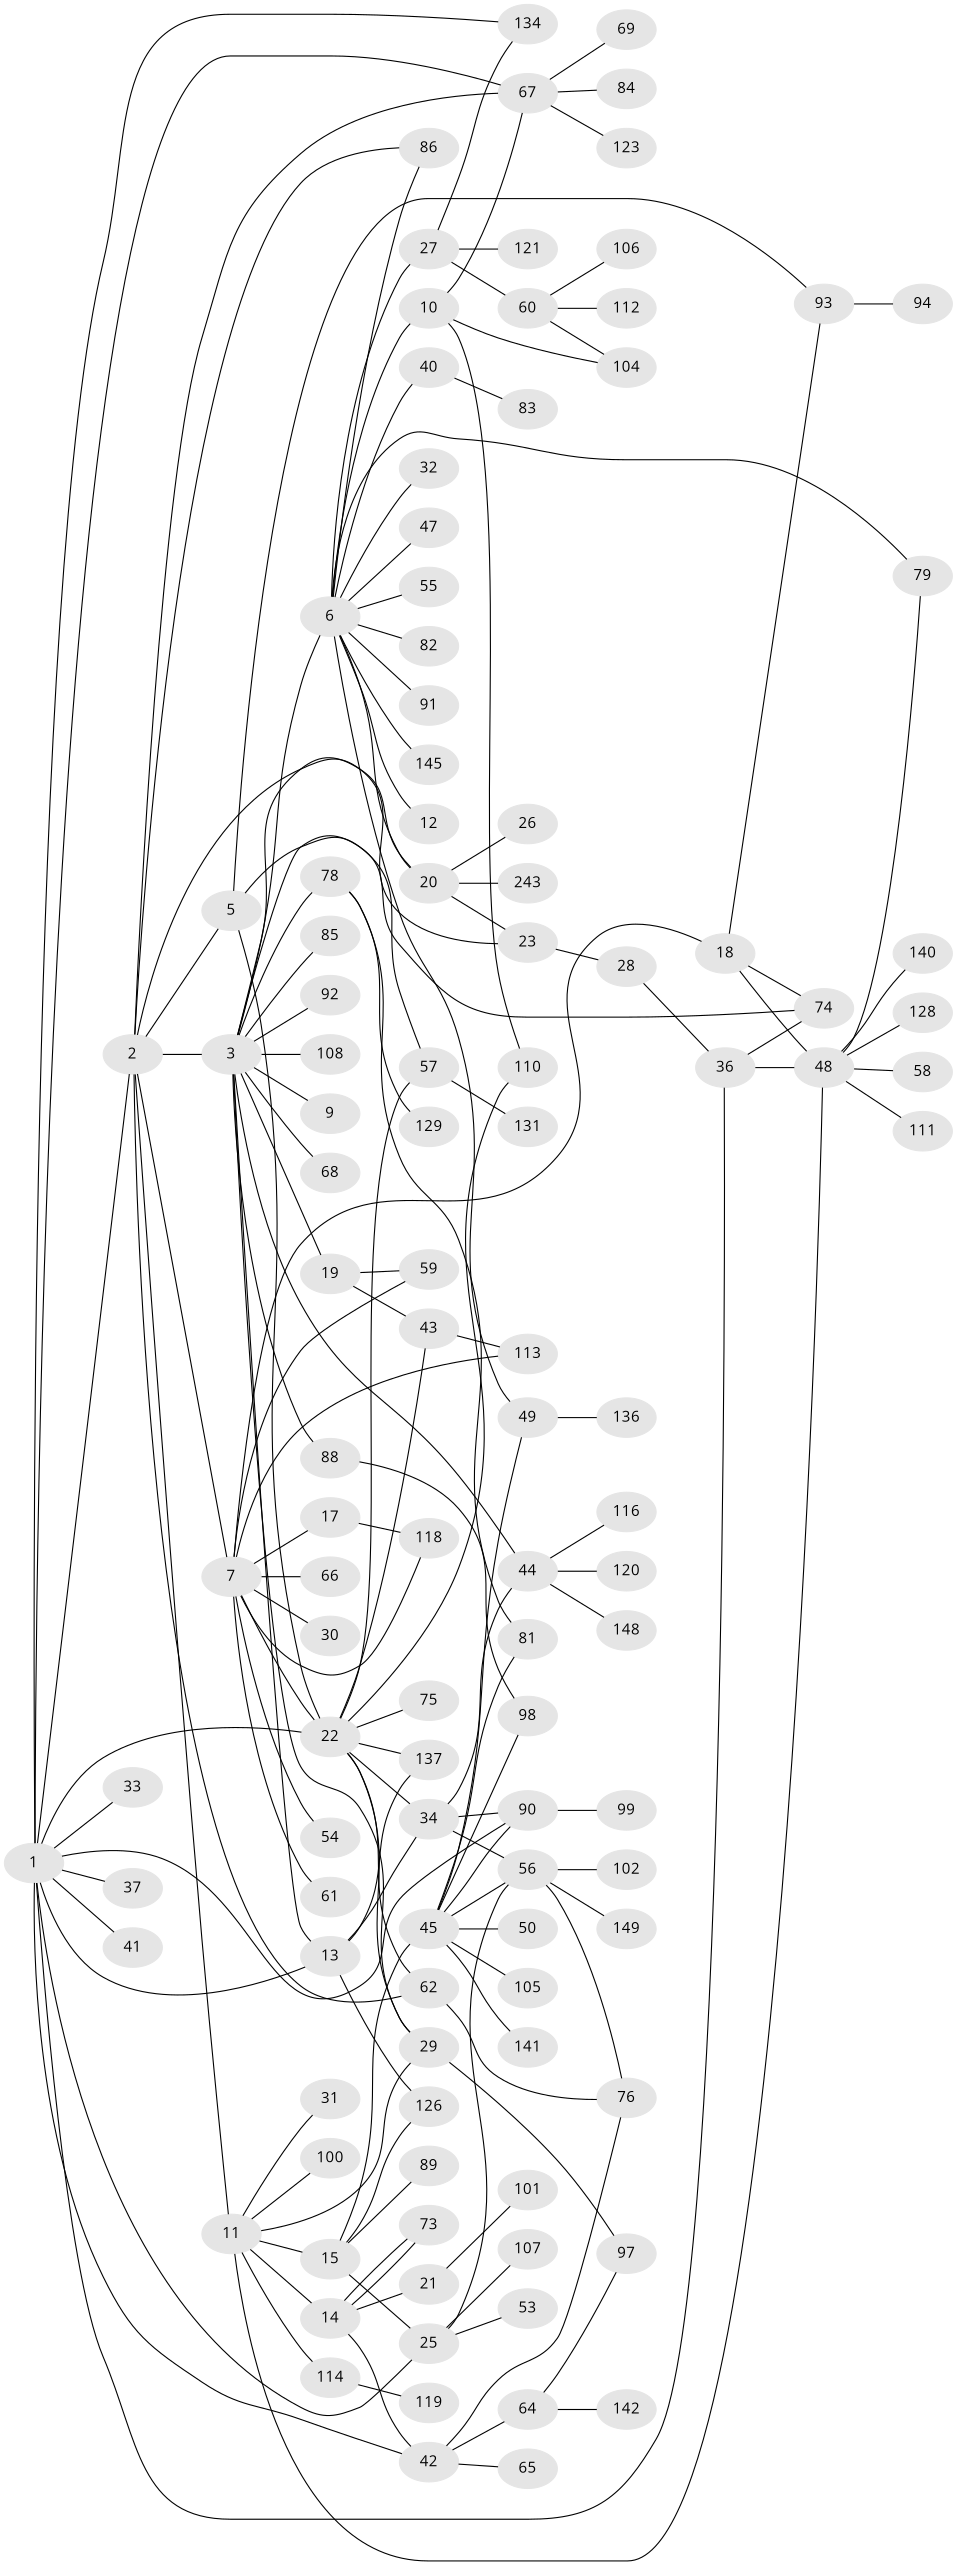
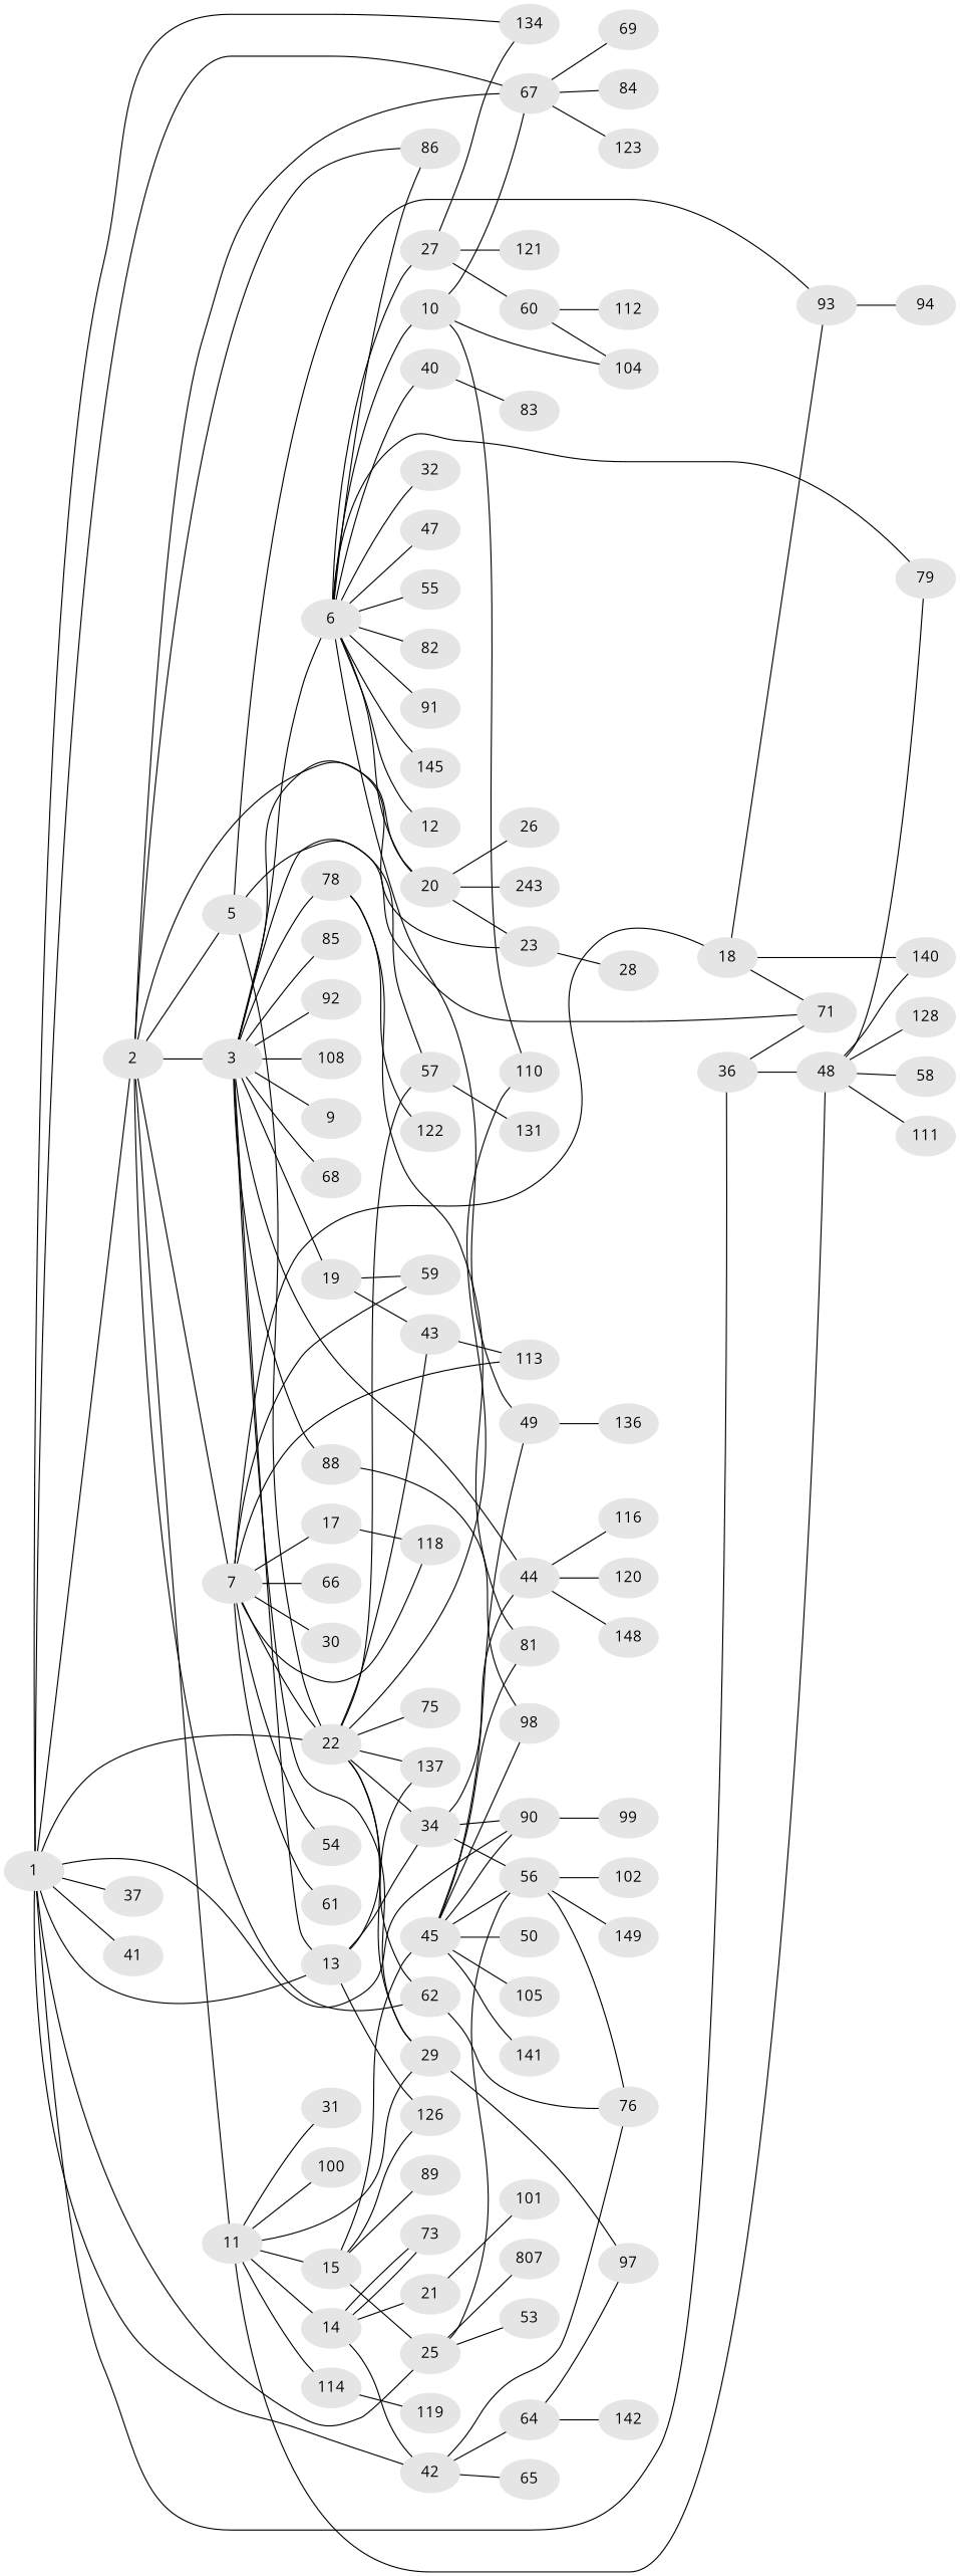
  graph {
    fontname="Open Sans"
    rankdir=LR
    node [color=gray90 fontname="Open Sans" style=filled]
    edge [fontname="Open Sans"]
    1 [super="+8"]
    2 [super="+147"]
    13 [super="+24"]
    22 [super="+46"]
    25 [super="+35"]
-   33
    36 [super="+39"]
    37
    41
    42 [super="+109"]
    67 [super="+72"]
    90 [super="+135"]
    134
    3 [super="+4"]
    5
    7 [super="+80"]
    11 [super="+63"]
    23 [super="+51"]
    62 [super="+125"]
    86
    34
    126
    137
    29 [super="+133"]
    57 [super="+138"]
    110
    43
    75
    53 [super="+130"]
    56 [super="+129"]
-   107
-   74
+   107 [label=807]
+   74 [label=71]
    48 [super="+95"]
    64 [super="+71"]
    65
    76
    69
    84
    123
    99
    6 [super="+52"]
    9
    19
    20 [super="+144"]
    44 [super="+146"]
    68
    78
    85
    88
    92
    108
    93 [super="+103"]
    17 [super="+70"]
    18 [super="+38"]
    30
    54
    59
    61
    66
    113
    118
    14 [super="+96"]
    15 [super="+87"]
    31
    100
    114
    28
    10 [super="+16"]
    12
    27
    32
    40 [super="+117"]
    47
    49
    55
    79 [super="+115"]
    82
    91
    145
    26
    n81 [label=243]
    97
    116
    120
    148
    81 [super="+132"]
-   122 [label=129]
+   122
    98
    131
    94
    104
    60 [super="+139"]
    121
    83
    136
    21
    73
    45 [super="+124"]
    89
    58
    111
    128
    140
    119 [super="+127"]
    101
    50 [super="+77"]
    105
    141
    102
    149
-   106
    112
    142
    1 -- 2
    1 -- 13
    1 -- 22
    1 -- 25
-   1 -- 33
    1 -- 36
    1 -- 37
    1 -- 41
    1 -- 42
    1 -- 67
    1 -- 90
    1 -- 134
    2 -- 67
    2 -- 3
    2 -- 5
    2 -- 7
    2 -- 11
    2 -- 23
    2 -- 62
    2 -- 86
    13 -- 34
    13 -- 126
    13 -- 137
    22 -- 62
    22 -- 34
    22 -- 137
    22 -- 29
    22 -- 57
    22 -- 110
    22 -- 43
    22 -- 75
    25 -- 53
    25 -- 56
    25 -- 107
    36 -- 74
    36 -- 48
    42 -- 64
    42 -- 65
    42 -- 76
    67 -- 69
    67 -- 84
    67 -- 123
    90 -- 99
    3 -- 13
    3 -- 29
    3 -- 74
    3 -- 6 [weight=2]
    3 -- 9
    3 -- 19
    3 -- 20
    3 -- 44
    3 -- 68
    3 -- 78
    3 -- 85
    3 -- 88
    3 -- 92
    3 -- 108
    5 -- 22
    5 -- 57
    5 -- 93
    7 -- 22
    7 -- 17
    7 -- 18
    7 -- 30
    7 -- 54
    7 -- 59
    7 -- 61
    7 -- 66
    7 -- 113
    7 -- 118
    11 -- 29
    11 -- 48
    11 -- 14
    11 -- 15
    11 -- 31
    11 -- 100
    11 -- 114
    23 -- 28
    62 -- 76
    34 -- 90
    34 -- 56
    34 -- 44
    29 -- 97
    57 -- 131
    43 -- 113
    56 -- 76
    56 -- 102
    56 -- 149
    48 -- 79
    48 -- 58
    48 -- 111
    48 -- 128
    48 -- 140
    64 -- 97
    64 -- 142
    6 -- 86
    6 -- 20
    6 -- 10
    6 -- 12
    6 -- 27
    6 -- 32
    6 -- 40
    6 -- 47
    6 -- 49
    6 -- 55
    6 -- 79
    6 -- 82
    6 -- 91
    6 -- 145
    19 -- 43
    19 -- 59
    20 -- 23
    20 -- 26
    20 -- n81
    44 -- 116
    44 -- 120
    44 -- 148
    78 -- 81
    78 -- 122
    88 -- 98
    93 -- 94
    17 -- 118
    18 -- 74
-   18 -- 48
+   18 -- 140
    18 -- 93
    14 -- 42
    14 -- 21
    14 -- 73
    14 -- 73
    15 -- 25
    15 -- 126
    15 -- 45
    15 -- 89
    114 -- 119
-   28 -- 36
    10 -- 67
    10 -- 110
    10 -- 104
    27 -- 134
    27 -- 60
    27 -- 121
    40 -- 83
    49 -- 136
    60 -- 104
-   60 -- 106
    60 -- 112
    21 -- 101
    45 -- 90
    45 -- 56
    45 -- 49
    45 -- 81
    45 -- 98
    45 -- 50
    45 -- 105
    45 -- 141
  }
